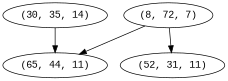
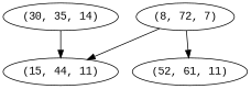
  digraph {
    fontname="Liberation Mono"
    node [fontname="Liberation Mono"]
    edge [fontname="Liberation Mono"]
    "(8, 72, 7)"
-   "(15, 44, 11)" [label="(65, 44, 11)"]
-   "(52, 61, 11)" [label="(52, 31, 11)"]
+   "(15, 44, 11)"
+   "(52, 61, 11)"
    "(30, 35, 14)"
    "(8, 72, 7)" -> "(15, 44, 11)"
    "(8, 72, 7)" -> "(52, 61, 11)"
    "(30, 35, 14)" -> "(15, 44, 11)"
  }
